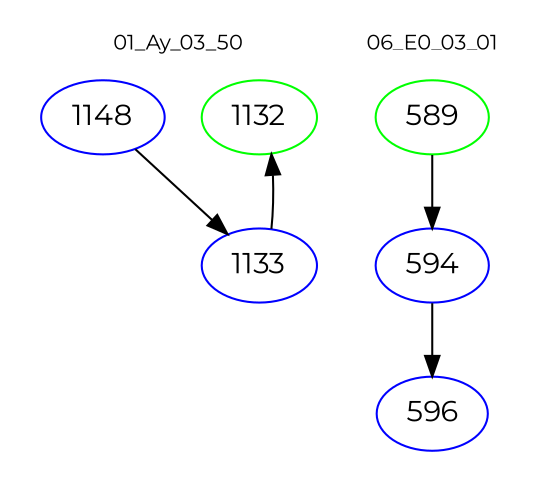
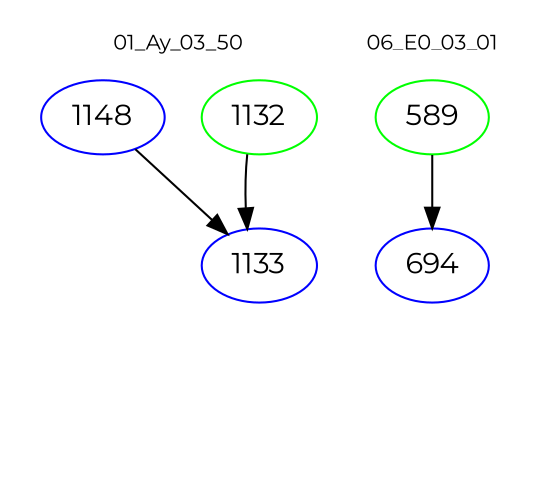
  digraph {
    fontname=Montserrat
    node [color=blue fontname=Montserrat]
    edge [color=black fontname=Montserrat]
    n1 [color=green label=1132]
    n2 [label=1133]
    n3 [label=1148]
    n4 [color=green label=589]
-   n5 [label=594]
-   n6 [label=596]
+   n5 [label=694]
    subgraph cluster_1 {
      color=white
      fontsize=10
      label="01_Ay_03_50"
      n1
      n2
      n3
    }
    subgraph cluster_2 {
      color=white
      fontsize=10
      label="06_E0_03_01"
      n4
      n5
-     n6
    }
-   n2 -> n1
+   n1 -> n2
    n3 -> n2
    n4 -> n5
-   n5 -> n6
  }
